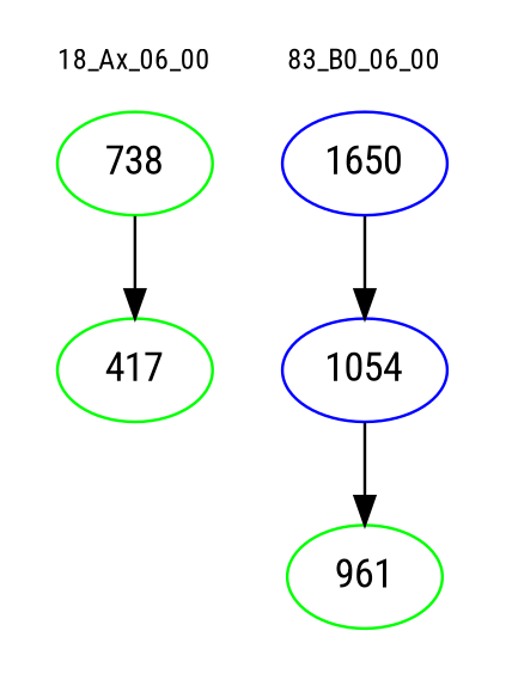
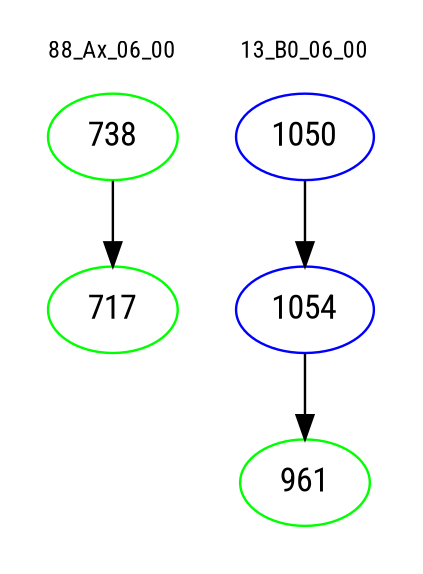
  digraph {
    fontname="Roboto Condensed"
    node [color=green fontname="Roboto Condensed"]
    edge [color=black fontname="Roboto Condensed"]
    n1 [label=738]
-   n2 [label=417]
-   n3 [color=blue label=1650]
+   n2 [label=717]
+   n3 [color=blue label=1050]
    n4 [color=blue label=1054]
    n5 [label=961]
    subgraph cluster_1 {
      color=white
      fontsize=10
-     label="18_Ax_06_00"
+     label="88_Ax_06_00"
      n1
      n2
    }
    subgraph cluster_2 {
      color=white
      fontsize=10
-     label="83_B0_06_00"
+     label="13_B0_06_00"
      n3
      n4
      n5
    }
    n1 -> n2
    n3 -> n4
    n4 -> n5
  }
